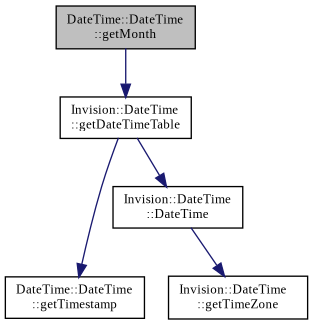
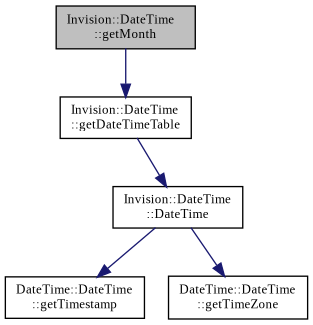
  digraph {
    fontname="Liberation Serif"
    rankdir=TB
    node [color=black fillcolor=white fontname="Liberation Serif" fontsize=10 shape=record style=filled]
    edge [color=midnightblue fontname="Liberation Serif" fontsize=10 labelfontname=Helvetica labelfontsize=10 style=solid]
-   n1 [fillcolor=grey75 fontcolor=black height=0.2 label="DateTime::DateTime\l::getMonth" width=0.4]
+   n1 [fillcolor=grey75 fontcolor=black height=0.2 label="Invision::DateTime\l::getMonth" width=0.4]
    n2 [height=0.2 label="Invision::DateTime\l::getDateTimeTable" width=0.4]
    n3 [height=0.2 label="Invision::DateTime\l::DateTime" width=0.4]
    n4 [height=0.2 label="DateTime::DateTime\l::getTimestamp" width=0.4]
-   n5 [height=0.2 label="Invision::DateTime\l::getTimeZone" width=0.4]
+   n5 [height=0.2 label="DateTime::DateTime\l::getTimeZone" width=0.4]
    n1 -> n2
    n2 -> n3
-   n2 -> n4
+   n3 -> n4
    n3 -> n5
  }
